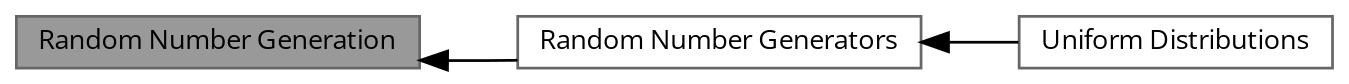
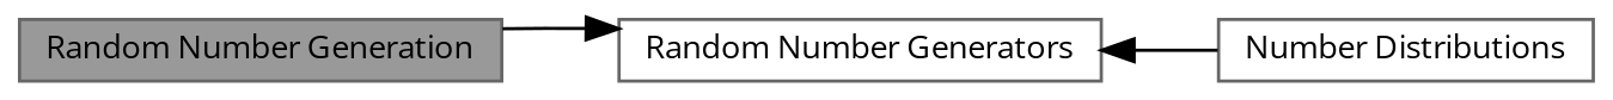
  digraph {
    fontname="Open Sans"
    rankdir=LR
    node [color=grey40 fillcolor=white fontname="Open Sans" fontsize=10 shape=box style=filled]
    edge [dir=back fontname="Open Sans" fontsize=10 labelfontname=Helvetica labelfontsize=10 shape=plaintext style=solid]
    n1 [color=gray40 fillcolor=grey60 fontcolor=black height=0.2 label="Random Number Generation" width=0.4]
    n2 [height=0.2 label="Random Number Generators" width=0.4]
-   n3 [height=0.2 label="Uniform Distributions" width=0.4]
-   n1 -> n2
+   n3 [height=0.2 label="Number Distributions" width=0.4]
+   n2 -> n1
    n2 -> n3
  }
